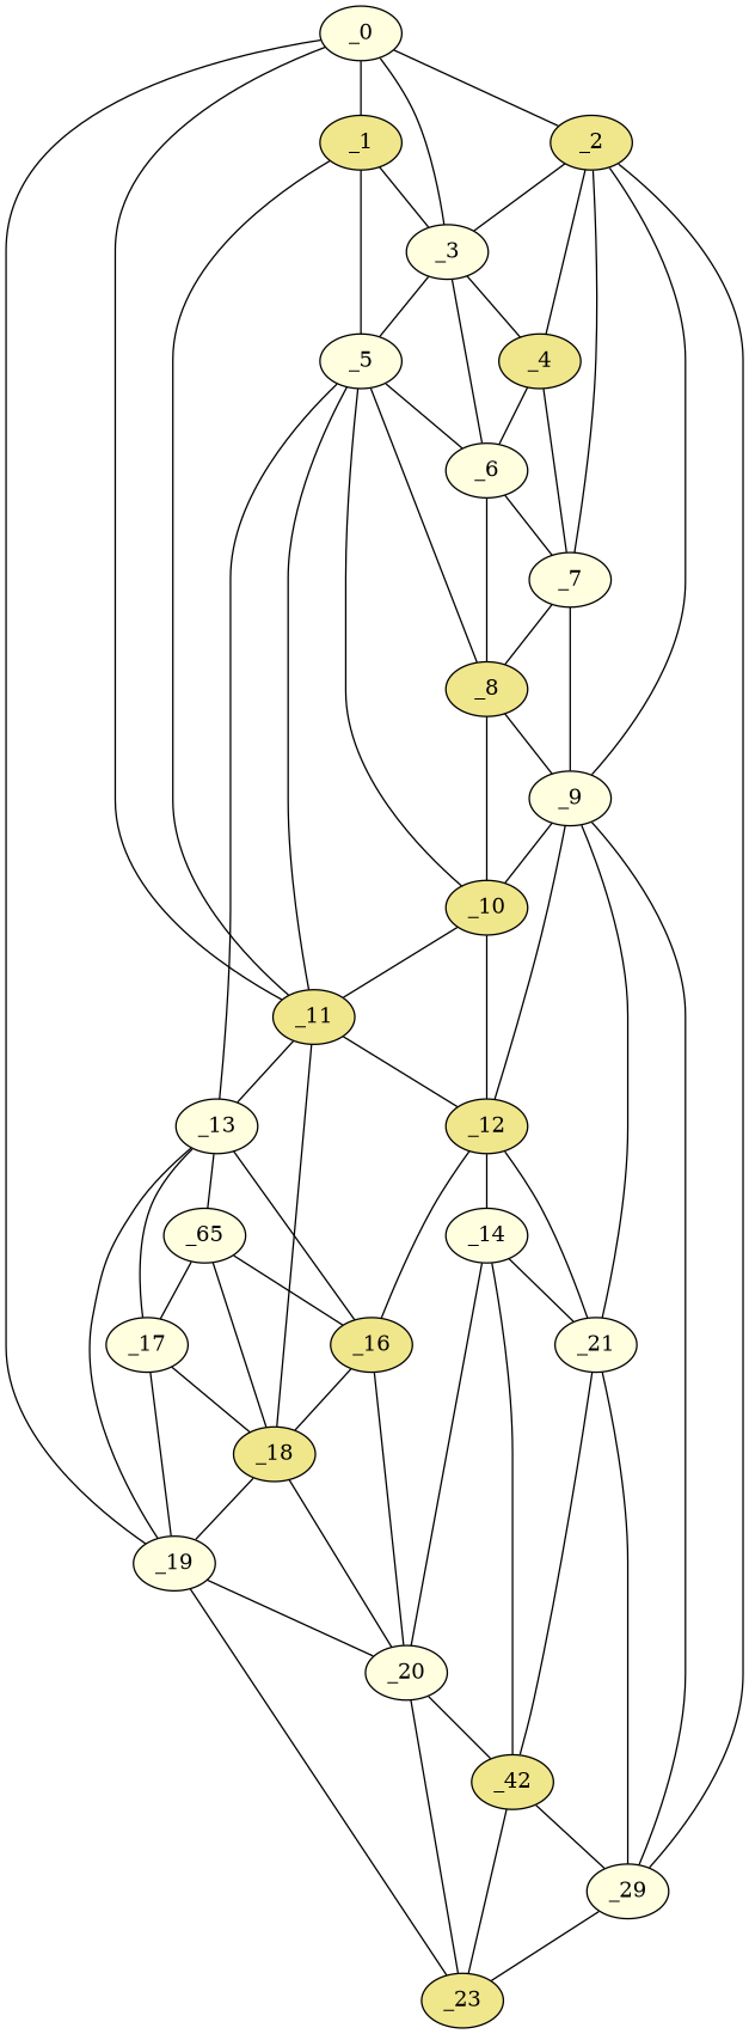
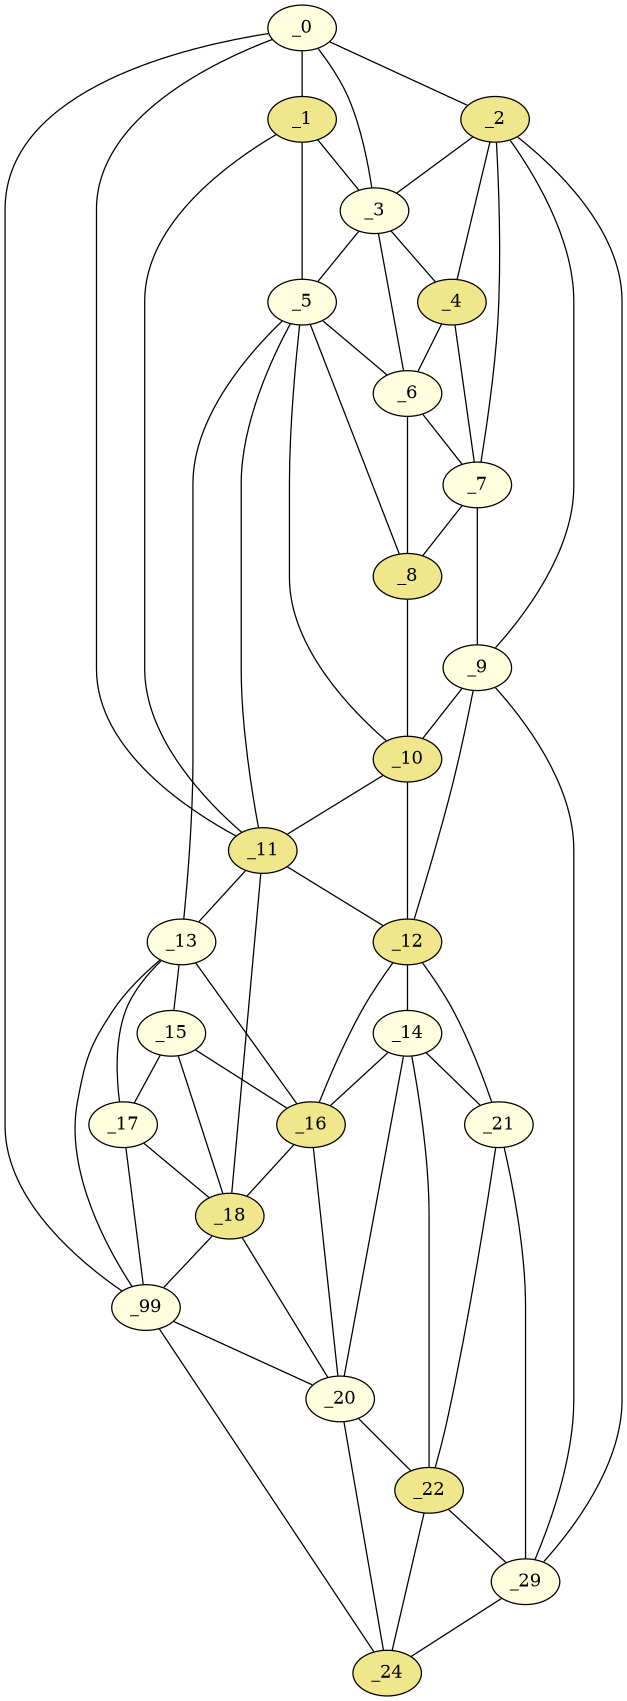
  graph {
    node [fillcolor=lightyellow style=filled y=68]
    edge [valence=2]
    _0 [x=5 y=43]
    _1 [fillcolor=khaki x=15 y=45]
    _2 [fillcolor=khaki x=20 y=92]
    _3 [x=21]
    _11 [fillcolor=khaki x=68 y=42]
-   _19 [x=105 y=35]
+   _19 [x=105 y=35 label=_99]
    _5 [x=25 y=61]
    _4 [fillcolor=khaki x=24 y=80]
    _7 [x=35 y=86]
    _9 [x=52 y=88]
    n11 [label=_29 x=125 y=84]
    _6 [x=34 y=72]
    _13 [x=83 y=38]
    _12 [fillcolor=khaki x=81 y=72]
    _18 [fillcolor=khaki x=101 y=50]
    _16 [fillcolor=khaki x=94 y=54]
-   _15 [x=89 y=39 label=_65]
+   _15 [x=89 y=39]
    _17 [x=100 y=37]
    _20 [x=109 y=55]
-   _24 [fillcolor=khaki x=126 y=59 label=_23]
+   _24 [fillcolor=khaki x=126 y=59]
    _8 [fillcolor=khaki x=45 y=71]
    _10 [fillcolor=khaki x=53]
    _21 [x=117 y=82]
    _14 [x=87 y=70]
-   _22 [fillcolor=khaki x=118 y=63 label=_42]
+   _22 [fillcolor=khaki x=118 y=63]
    _0 -- _1 [valence=1]
    _0 -- _2 [valence=1]
    _0 -- _3
    _0 -- _11
    _0 -- _19 [valence=1]
    _1 -- _3
    _1 -- _11
    _1 -- _5 [valence=1]
    _2 -- _3
    _2 -- _4
    _2 -- _7 [valence=1]
    _2 -- _9 [valence=1]
    _2 -- n11 [valence=1]
    _3 -- _5
    _3 -- _4
    _3 -- _6
    _11 -- _13
    _11 -- _12 [valence=1]
    _11 -- _18 [valence=1]
    _19 -- _20
    _19 -- _24 [valence=1]
    _5 -- _11
    _5 -- _6
    _5 -- _13
    _5 -- _8 [valence=1]
    _5 -- _10
    _4 -- _7
    _4 -- _6
    _7 -- _9 [valence=1]
    _7 -- _8
    _9 -- n11
    _9 -- _12
    _9 -- _10
-   _9 -- _21 [valence=1]
    n11 -- _24 [valence=1]
    _6 -- _7 [valence=1]
    _6 -- _8
    _13 -- _19
    _13 -- _16
    _13 -- _15 [valence=1]
    _13 -- _17 [valence=1]
    _12 -- _16
    _12 -- _21 [valence=1]
    _12 -- _14
    _18 -- _19
    _18 -- _20
    _16 -- _18
    _16 -- _20
    _15 -- _18 [valence=1]
    _15 -- _16
    _15 -- _17
    _17 -- _19 [valence=1]
    _17 -- _18
    _20 -- _24 [valence=1]
    _20 -- _22
-   _8 -- _9
    _8 -- _10
    _10 -- _11 [valence=1]
    _10 -- _12
    _21 -- n11
    _21 -- _22 [valence=1]
+   _14 -- _16
    _14 -- _20 [valence=1]
    _14 -- _21
    _14 -- _22
    _22 -- n11
    _22 -- _24
  }
